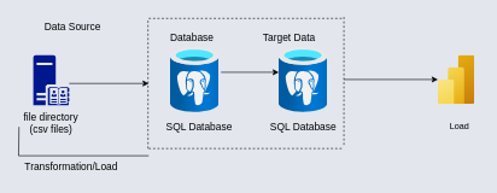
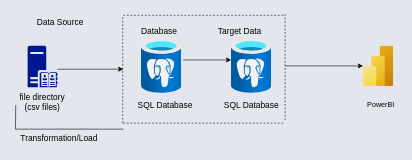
  <mxCell id="0" />
  <mxCell id="1" parent="0" />
  <mxCell id="2" style="edgeStyle=orthogonalEdgeStyle;rounded=0;orthogonalLoop=1;jettySize=auto;html=1;" parent="1" edge="1"><mxGeometry relative="1" as="geometry"><mxPoint x="95" y="115" as="sourcePoint" /><mxPoint x="205" y="115" as="targetPoint" /></mxGeometry></mxCell>
  <mxCell id="3" value="" style="image;aspect=fixed;html=1;points=[];align=center;fontSize=12;image=img/lib/azure2/analytics/Power_BI_Embedded.svg;rounded=0;" parent="1" vertex="1"><mxGeometry x="605" y="76" width="51" height="68" as="geometry" /></mxCell>
  <mxCell id="4" value="" style="edgeStyle=orthogonalEdgeStyle;rounded=0;orthogonalLoop=1;jettySize=auto;html=1;" parent="1" edge="1"><mxGeometry relative="1" as="geometry"><mxPoint x="305" y="99.5" as="sourcePoint" /><mxPoint x="385" y="99.5" as="targetPoint" /></mxGeometry></mxCell>
  <mxCell id="5" style="edgeStyle=orthogonalEdgeStyle;rounded=0;orthogonalLoop=1;jettySize=auto;html=1;" parent="1" edge="1"><mxGeometry relative="1" as="geometry"><mxPoint x="475" y="109.5" as="sourcePoint" /><mxPoint x="605" y="109.5" as="targetPoint" /></mxGeometry></mxCell>
  <mxCell id="6" value="&lt;font style=&quot;font-size: 14px;&quot;&gt;Data Source&lt;/font&gt;" style="text;html=1;align=center;verticalAlign=middle;whiteSpace=wrap;rounded=0;" parent="1" vertex="1"><mxGeometry x="50" y="22.16" width="100" height="30" as="geometry" /></mxCell>
  <mxCell id="7" value="&lt;font style=&quot;font-size: 14px;&quot;&gt;Database&lt;/font&gt;" style="text;html=1;align=center;verticalAlign=middle;whiteSpace=wrap;rounded=0;" parent="1" vertex="1"><mxGeometry x="215" y="37.16" width="100" height="30" as="geometry" /></mxCell>
  <mxCell id="8" value="&lt;font style=&quot;font-size: 14px;&quot;&gt;Target Data&lt;/font&gt;" style="text;html=1;align=center;verticalAlign=middle;whiteSpace=wrap;rounded=0;" parent="1" vertex="1"><mxGeometry x="345" y="35" width="108.5" height="32.16" as="geometry" /></mxCell>
  <mxCell id="9" value="&lt;font style=&quot;font-size: 14px;&quot;&gt;SQL Database&lt;/font&gt;" style="text;html=1;align=center;verticalAlign=middle;whiteSpace=wrap;rounded=0;" parent="1" vertex="1"><mxGeometry x="225" y="160" width="100" height="30" as="geometry" /></mxCell>
  <mxCell id="10" value="&lt;font style=&quot;font-size: 14px;&quot;&gt;SQL Database&lt;/font&gt;" style="text;html=1;align=center;verticalAlign=middle;whiteSpace=wrap;rounded=0;" parent="1" vertex="1"><mxGeometry x="368.75" y="160" width="100" height="30" as="geometry" /></mxCell>
  <mxCell id="11" value="" style="endArrow=none;dashed=1;html=1;rounded=0;" parent="1" edge="1"><mxGeometry width="50" height="50" relative="1" as="geometry"><mxPoint x="205" y="25" as="sourcePoint" /><mxPoint x="475" y="25" as="targetPoint" /></mxGeometry></mxCell>
  <mxCell id="12" value="" style="endArrow=none;dashed=1;html=1;rounded=0;" parent="1" edge="1"><mxGeometry width="50" height="50" relative="1" as="geometry"><mxPoint x="475" y="200" as="sourcePoint" /><mxPoint x="475" y="20" as="targetPoint" /></mxGeometry></mxCell>
  <mxCell id="13" value="" style="endArrow=none;dashed=1;html=1;rounded=0;" parent="1" edge="1"><mxGeometry width="50" height="50" relative="1" as="geometry"><mxPoint x="204" y="205" as="sourcePoint" /><mxPoint x="204" y="25" as="targetPoint" /></mxGeometry></mxCell>
  <mxCell id="14" value="" style="endArrow=none;dashed=1;html=1;rounded=0;" parent="1" edge="1"><mxGeometry width="50" height="50" relative="1" as="geometry"><mxPoint x="205" y="205" as="sourcePoint" /><mxPoint x="475" y="205" as="targetPoint" /></mxGeometry></mxCell>
- <mxCell id="15" value="Load" style="text;html=1;align=center;verticalAlign=middle;whiteSpace=wrap;rounded=0;" parent="1" vertex="1"><mxGeometry x="605" y="160" width="60" height="30" as="geometry" /></mxCell>
+ <mxCell id="15" value="PowerBI" style="text;html=1;align=center;verticalAlign=middle;whiteSpace=wrap;rounded=0;" parent="1" vertex="1"><mxGeometry x="605" y="160" width="60" height="30" as="geometry" /></mxCell>
  <mxCell id="16" value="&lt;font style=&quot;font-size: 14px;&quot;&gt;file directory&lt;/font&gt;&lt;div&gt;&lt;font style=&quot;font-size: 14px;&quot;&gt;(csv files)&lt;/font&gt;&lt;/div&gt;" style="text;html=1;align=center;verticalAlign=middle;whiteSpace=wrap;rounded=0;" parent="1" vertex="1"><mxGeometry x="20.16" y="150" width="100" height="40" as="geometry" /></mxCell>
  <mxCell id="17" value="" style="image;aspect=fixed;html=1;points=[];align=center;fontSize=12;image=img/lib/azure2/databases/Azure_Database_PostgreSQL_Server.svg;rounded=0;" parent="1" vertex="1"><mxGeometry x="235" y="65" width="67.5" height="90" as="geometry" /></mxCell>
  <mxCell id="18" value="" style="image;aspect=fixed;html=1;points=[];align=center;fontSize=12;image=img/lib/azure2/databases/Azure_Database_PostgreSQL_Server.svg;rounded=0;" parent="1" vertex="1"><mxGeometry x="385" y="65" width="67.5" height="90" as="geometry" /></mxCell>
  <mxCell id="19" value="" style="shape=image;verticalLabelPosition=bottom;labelBackgroundColor=default;verticalAlign=top;aspect=fixed;imageAspect=0;image=https://s3.dualstack.us-east-2.amazonaws.com/pythondotorg-assets/media/community/logos/python-logo-only.png;rounded=0;" parent="1" vertex="1"><mxGeometry x="115" y="65" width="39.61" height="48" as="geometry" /></mxCell>
  <mxCell id="20" value="" style="endArrow=none;html=1;rounded=0;" parent="1" edge="1"><mxGeometry width="50" height="50" relative="1" as="geometry"><mxPoint x="25" y="215" as="sourcePoint" /><mxPoint x="205" y="215" as="targetPoint" /><Array as="points" /></mxGeometry></mxCell>
  <mxCell id="21" value="" style="endArrow=none;html=1;rounded=0;" parent="1" edge="1"><mxGeometry width="50" height="50" relative="1" as="geometry"><mxPoint x="25" y="215" as="sourcePoint" /><mxPoint x="25.5" y="175" as="targetPoint" /></mxGeometry></mxCell>
  <mxCell id="22" value="&lt;font style=&quot;font-size: 14px;&quot;&gt;Transformation/Load&lt;/font&gt;" style="text;html=1;align=center;verticalAlign=middle;whiteSpace=wrap;rounded=0;" parent="1" vertex="1"><mxGeometry x="50" y="215" width="96" height="30" as="geometry" /></mxCell>
  <mxCell id="23" value="" style="sketch=0;aspect=fixed;pointerEvents=1;shadow=0;dashed=0;html=1;strokeColor=none;labelPosition=center;verticalLabelPosition=bottom;verticalAlign=top;align=center;fillColor=#00188D;shape=mxgraph.mscae.enterprise.server_directory;rounded=0;" parent="1" vertex="1"><mxGeometry x="45.32" y="76" width="49.68" height="69" as="geometry" /></mxCell>
